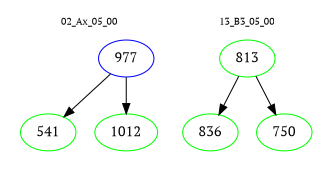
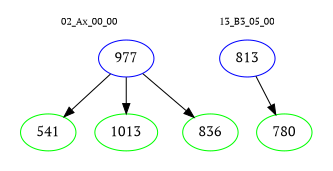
  digraph {
    fontname="PT Serif"
    node [color=green fontname="PT Serif"]
    edge [color=black fontname="PT Serif"]
    n1 [color=blue label=977]
    n2 [label=541]
-   n3 [label=1012]
-   n4 [label=813]
-   n5 [label=750]
+   n3 [label=1013]
+   n4 [color=blue label=813]
+   n5 [label=780]
    n6 [label=836]
    subgraph cluster_1 {
      color=white
      fontsize=10
-     label="02_Ax_05_00"
+     label="02_Ax_00_00"
      n1
      n2
      n3
    }
    subgraph cluster_2 {
      color=white
      fontsize=10
      label="13_B3_05_00"
      n4
      n5
      n6
    }
    n1 -> n2
    n1 -> n3
    n4 -> n5
-   n4 -> n6
+   n1 -> n6
  }
